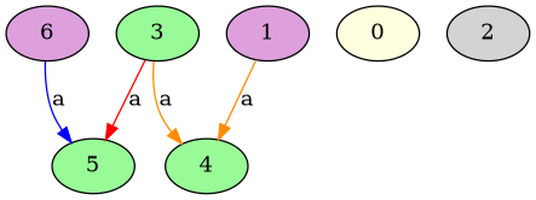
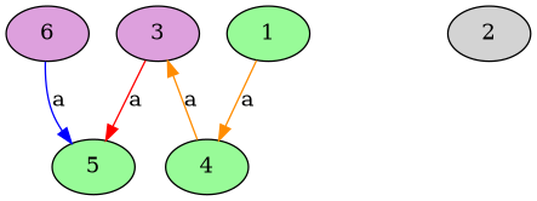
  strict digraph {
    node [fillcolor=palegreen style=filled]
    edge [color=darkorange]
    5
    6 [fillcolor=plum]
-   0 [fillcolor=lightyellow]
    4
-   1 [fillcolor=plum]
+   1
    2 [fillcolor=lightgrey]
-   3
+   3 [fillcolor=plum]
    6 -> 5 [color=blue label=a]
    1 -> 4 [label=a]
    3 -> 5 [color=red label=a]
-   3 -> 4 [label=a]
+   4 -> 3 [label=a]
  }
